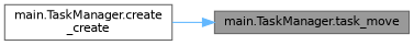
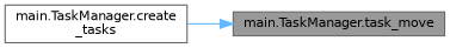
  digraph {
    rankdir=RL
    node [fontname=Helvetica fontsize=10 shape=box style=filled]
    n1 [color=gray40 fillcolor=grey60 fontcolor=black height=0.2 label="main.TaskManager.task_move" width=0.4]
-   n2 [color=grey40 fillcolor=white height=0.2 label="main.TaskManager.create\l_create" width=0.4]
+   n2 [color=grey40 fillcolor=white height=0.2 label="main.TaskManager.create\l_tasks" width=0.4]
    n1 -> n2 [color=steelblue1 dir=back fontname=Helvetica fontsize=10 labelfontname=Helvetica labelfontsize=10 style=solid]
  }
